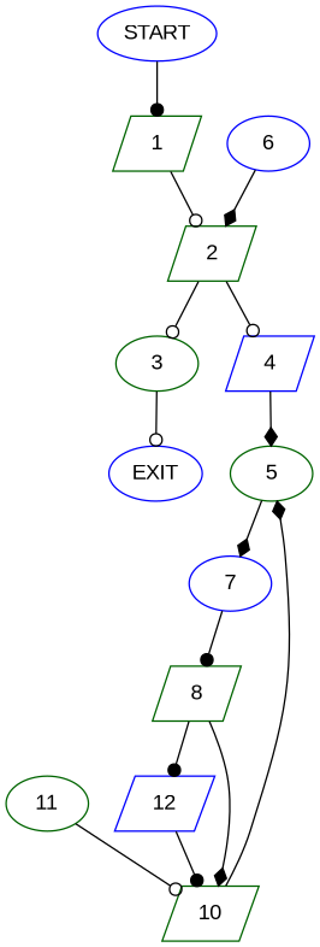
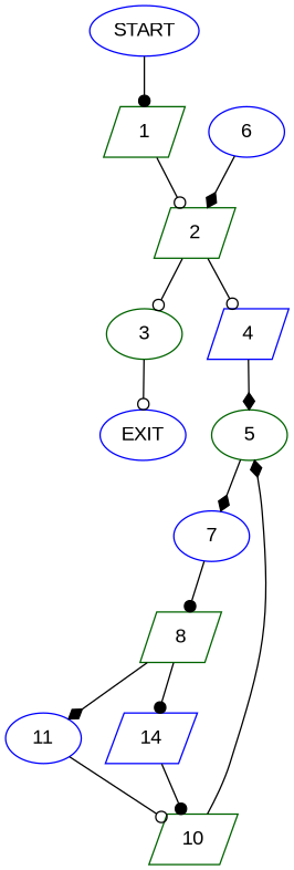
  digraph {
    fontname="Liberation Sans"
    node [color=darkgreen fontname="Liberation Sans" shape=ellipse]
    edge [arrowhead=odot fontname="Liberation Sans"]
    n1 [color=blue label=START]
    1 [shape=parallelogram]
    2 [shape=parallelogram]
    n4 [color=blue label=EXIT]
    3
    4 [color=blue shape=parallelogram]
    5
    7 [color=blue]
    6 [color=blue]
    8 [shape=parallelogram]
-   11
-   12 [color=blue shape=parallelogram]
+   11 [color=blue]
+   12 [color=blue shape=parallelogram label=14]
    10 [shape=parallelogram]
    n1 -> 1 [arrowhead=dot]
    1 -> 2
    2 -> 3
    2 -> 4
    3 -> n4
    4 -> 5 [arrowhead=diamond]
    5 -> 7 [arrowhead=diamond]
    7 -> 8 [arrowhead=dot]
    6 -> 2 [arrowhead=diamond]
-   8 -> 10 [arrowhead=diamond]
+   8 -> 11 [arrowhead=diamond]
    8 -> 12 [arrowhead=dot]
    11 -> 10
    12 -> 10 [arrowhead=dot]
    10 -> 5 [arrowhead=diamond]
  }
